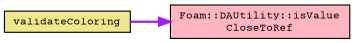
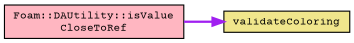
  digraph {
    rankdir=LR
    fontname="Courier Prime"
    node [color=black fontname="Courier Prime" fontsize=10 shape=record style=filled]
    n1 [fillcolor=khaki fontcolor=black height=0.2 label=validateColoring width=0.4]
    n2 [height=0.2 label="Foam::DAUtility::isValue\lCloseToRef" width=0.4 fillcolor=lightpink]
-   n1 -> n2 [color=purple fontname="Courier Prime" fontsize=10 labelfontname=Helvetica labelfontsize=10 style=bold]
+   n2 -> n1 [color=purple fontname="Courier Prime" fontsize=10 labelfontname=Helvetica labelfontsize=10 style=bold]
  }
